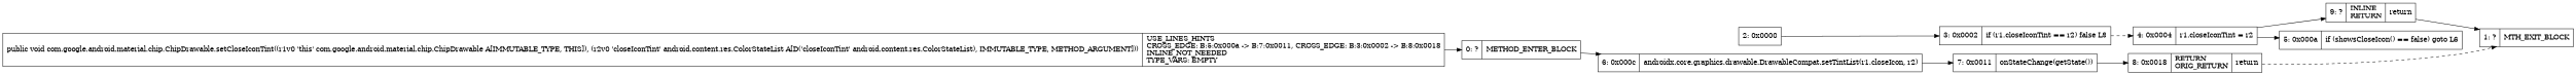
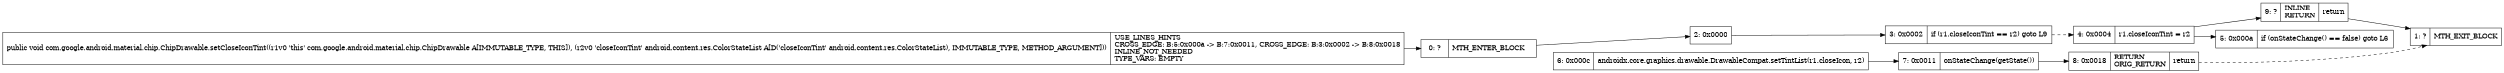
  digraph {
    rankdir=LR
    node [shape=record]
-   n1 [label="{0\:\ ?|METHOD_ENTER_BLOCK\l}"]
+   n1 [label="{0\:\ ?|MTH_ENTER_BLOCK\l}"]
    n2 [label="{2\:\ 0x0000}"]
-   n3 [label="{3\:\ 0x0002|if (r1.closeIconTint == r2) false L9\l}"]
+   n3 [label="{3\:\ 0x0002|if (r1.closeIconTint == r2) goto L9\l}"]
    n4 [label="{4\:\ 0x0004|r1.closeIconTint = r2\l}"]
    n5 [label="{9\:\ ?|INLINE\lRETURN\l|return\l}"]
-   n6 [label="{5\:\ 0x000a|if (showsCloseIcon() == false) goto L6\l}"]
+   n6 [label="{5\:\ 0x000a|if (onStateChange() == false) goto L6\l}"]
    n7 [label="{1\:\ ?|MTH_EXIT_BLOCK\l}"]
    n8 [label="{6\:\ 0x000c|androidx.core.graphics.drawable.DrawableCompat.setTintList(r1.closeIcon, r2)\l}"]
    n9 [label="{7\:\ 0x0011|onStateChange(getState())\l}"]
    n10 [label="{8\:\ 0x0018|RETURN\lORIG_RETURN\l|return\l}"]
    n11 [label="{public void com.google.android.material.chip.ChipDrawable.setCloseIconTint((r1v0 'this' com.google.android.material.chip.ChipDrawable A[IMMUTABLE_TYPE, THIS]), (r2v0 'closeIconTint' android.content.res.ColorStateList A[D('closeIconTint' android.content.res.ColorStateList), IMMUTABLE_TYPE, METHOD_ARGUMENT]))  | USE_LINES_HINTS\lCROSS_EDGE: B:5:0x000a \-\> B:7:0x0011, CROSS_EDGE: B:3:0x0002 \-\> B:8:0x0018\lINLINE_NOT_NEEDED\lTYPE_VARS: EMPTY\l}"]
-   n1 -> n8
+   n1 -> n2
    n2 -> n3
    n3 -> n4 [style=dashed]
    n4 -> n5
    n4 -> n6
    n5 -> n7
    n8 -> n9
    n9 -> n10
    n10 -> n7 [style=dashed]
    n11 -> n1
  }
